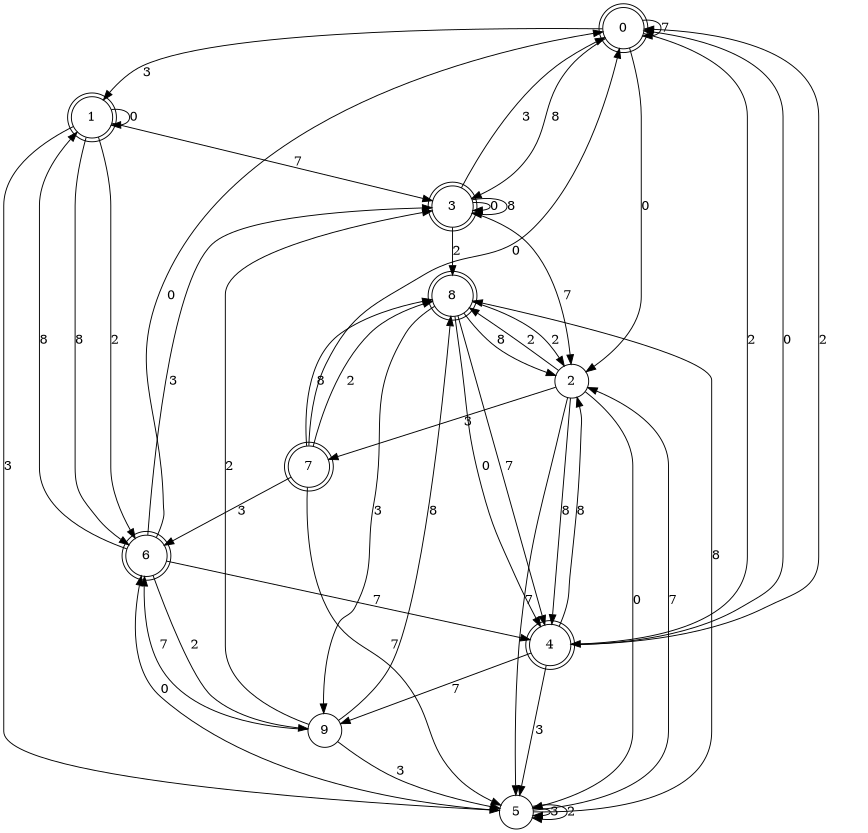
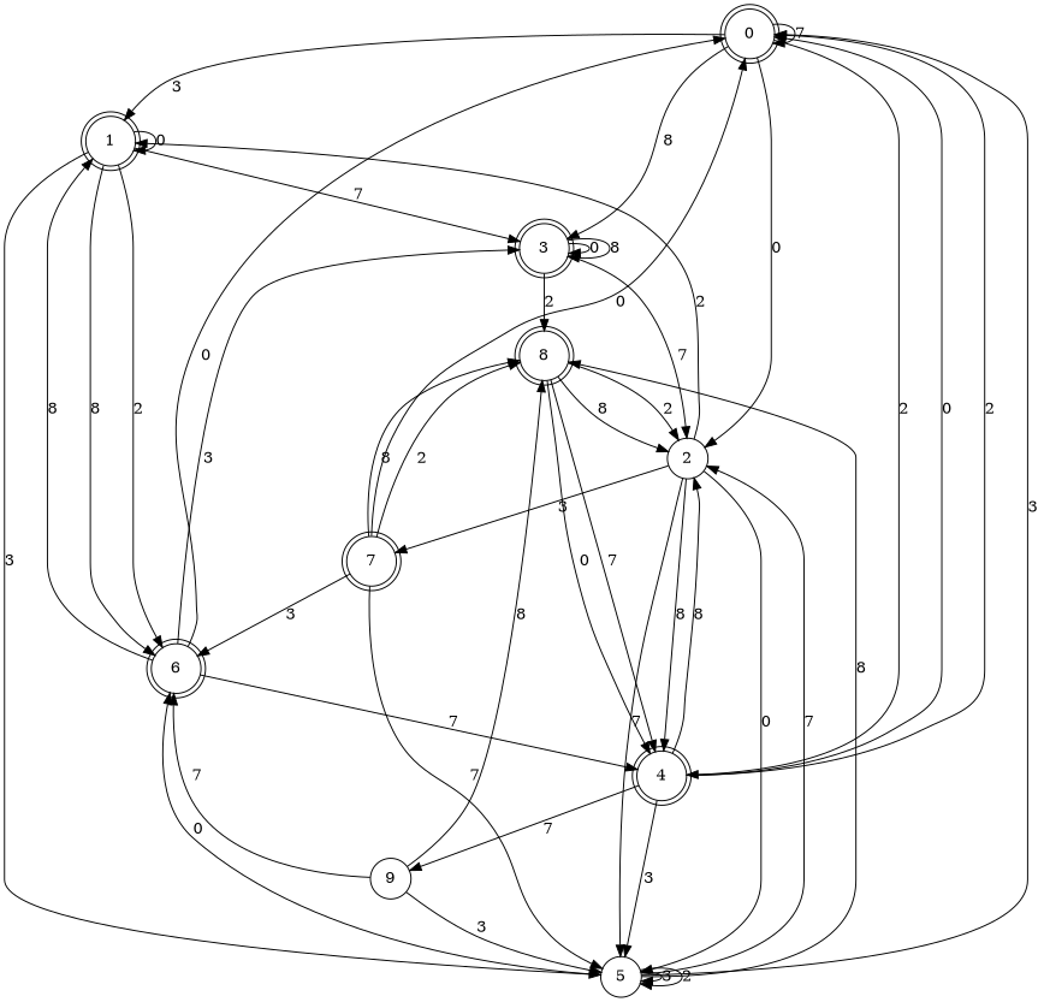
  digraph {
    node [shape=doublecircle]
    n1 [label=0]
    n2 [label=1]
    n3 [label=2 shape=circle]
    n4 [label=3]
    n5 [label=4]
    n6 [label=5 shape=circle]
    n7 [label=6]
    n8 [label=7]
    n9 [label=8]
    n10 [label=9 shape=circle]
    n1 -> n1 [label=7]
    n1 -> n2 [label=3]
    n1 -> n3 [label=0]
    n1 -> n4 [label=8]
    n1 -> n5 [label=2]
    n2 -> n2 [label=0]
    n2 -> n4 [label=7]
    n2 -> n6 [label=3]
    n2 -> n7 [label=8]
    n2 -> n7 [label=2]
    n3 -> n5 [label=8]
    n3 -> n6 [label=7]
    n3 -> n6 [label=0]
    n3 -> n8 [label=3]
-   n3 -> n9 [label=2]
-   n4 -> n1 [label=3]
+   n3 -> n2 [label=2]
+   n6 -> n1 [label=3]
    n4 -> n3 [label=7]
    n4 -> n4 [label=0]
    n4 -> n4 [label=8]
    n4 -> n9 [label=2]
    n5 -> n1 [label=0]
    n5 -> n1 [label=2]
    n5 -> n3 [label=8]
    n5 -> n6 [label=3]
    n5 -> n10 [label=7]
    n6 -> n3 [label=7]
    n6 -> n6 [label=3]
    n6 -> n6 [label=2]
    n6 -> n7 [label=0]
    n6 -> n9 [label=8]
    n7 -> n1 [label=0]
    n7 -> n2 [label=8]
    n7 -> n4 [label=3]
    n7 -> n5 [label=7]
-   n7 -> n10 [label=2]
    n8 -> n1 [label=0]
    n8 -> n6 [label=7]
    n8 -> n7 [label=3]
    n8 -> n9 [label=8]
    n8 -> n9 [label=2]
    n9 -> n3 [label=8]
    n9 -> n3 [label=2]
    n9 -> n5 [label=7]
    n9 -> n5 [label=0]
-   n9 -> n10 [label=3]
-   n10 -> n4 [label=2]
    n10 -> n6 [label=3]
    n10 -> n7 [label=7]
    n10 -> n9 [label=8]
  }
